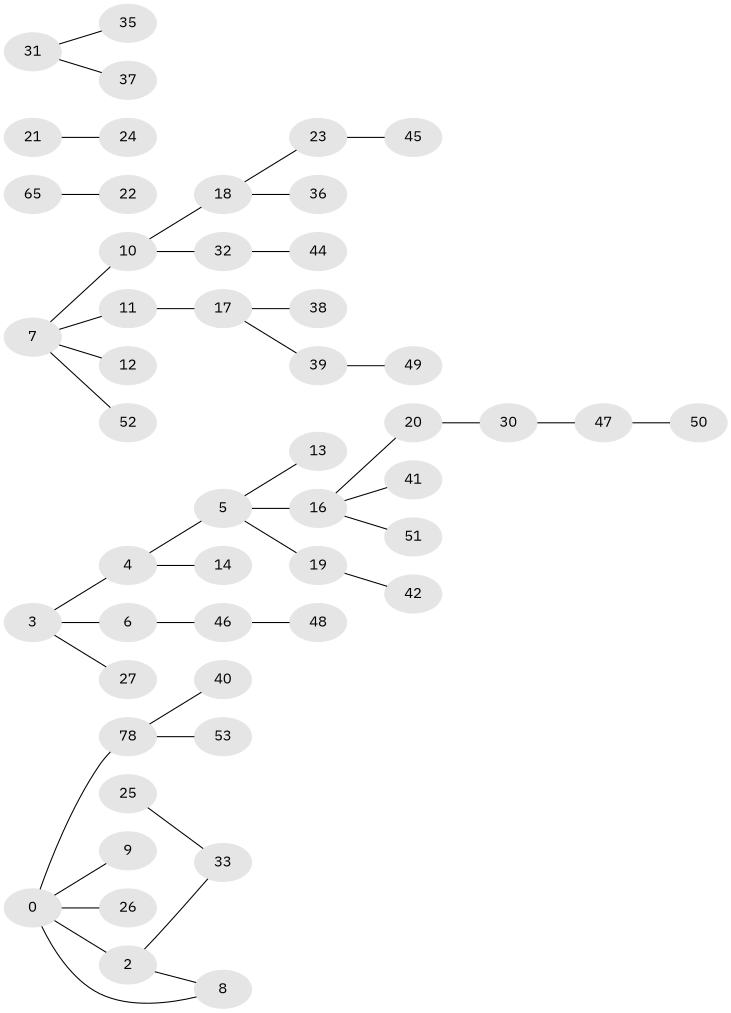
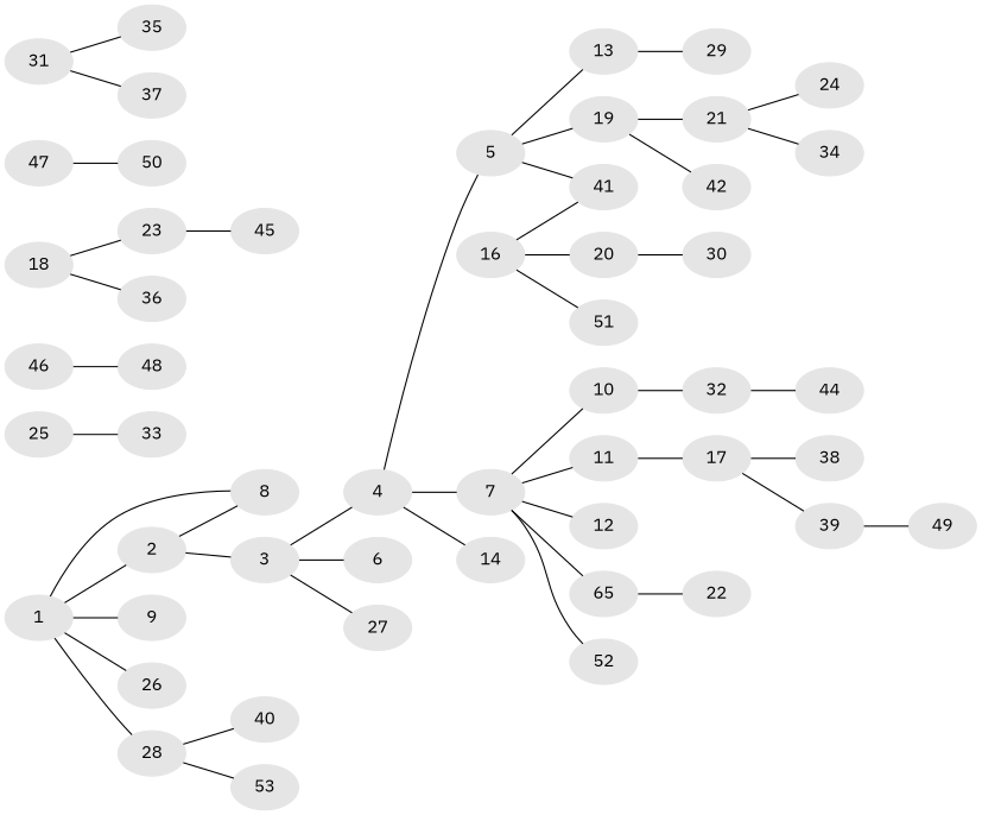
  graph {
    fontname="IBM Plex Sans"
    rankdir=LR
    node [color=gray90 fontname="IBM Plex Sans" style=filled]
    edge [fontname="IBM Plex Sans"]
-   1 [label=0]
+   1
    2
    9
    26
-   28 [label=78]
+   28
    8
    3
    25
    33
    40
    n11 [label=53]
    4
    6
    27
    5
    7
    14
    46
    13
    16
    19
    10
    11
    12
    n25 [label=65]
    52
+   29
    20
    41
    51
    21
    42
    48
    18
    32
    17
    22
    23
    36
    44
    38
    39
    30
    49
    45
    24
+   34
    47
    31
    35
    37
    50
    1 -- 2
    1 -- 9
    1 -- 26
    1 -- 28
    1 -- 8
    2 -- 8
-   2 -- 33
+   2 -- 3
    28 -- 40
    28 -- n11
    3 -- 4
    3 -- 6
    3 -- 27
    25 -- 33
    4 -- 5
+   4 -- 7
    4 -- 14
-   6 -- 46
    5 -- 13
-   5 -- 16
+   5 -- 41
    5 -- 19
    7 -- 10
    7 -- 11
    7 -- 12
+   7 -- n25
    7 -- 52
    46 -- 48
+   13 -- 29
    16 -- 20
    16 -- 41
    16 -- 51
+   19 -- 21
    19 -- 42
-   10 -- 18
    10 -- 32
    11 -- 17
    n25 -- 22
    20 -- 30
    21 -- 24
+   21 -- 34
    18 -- 23
    18 -- 36
    32 -- 44
    17 -- 38
    17 -- 39
    23 -- 45
    39 -- 49
-   30 -- 47
    47 -- 50
    31 -- 35
    31 -- 37
  }
